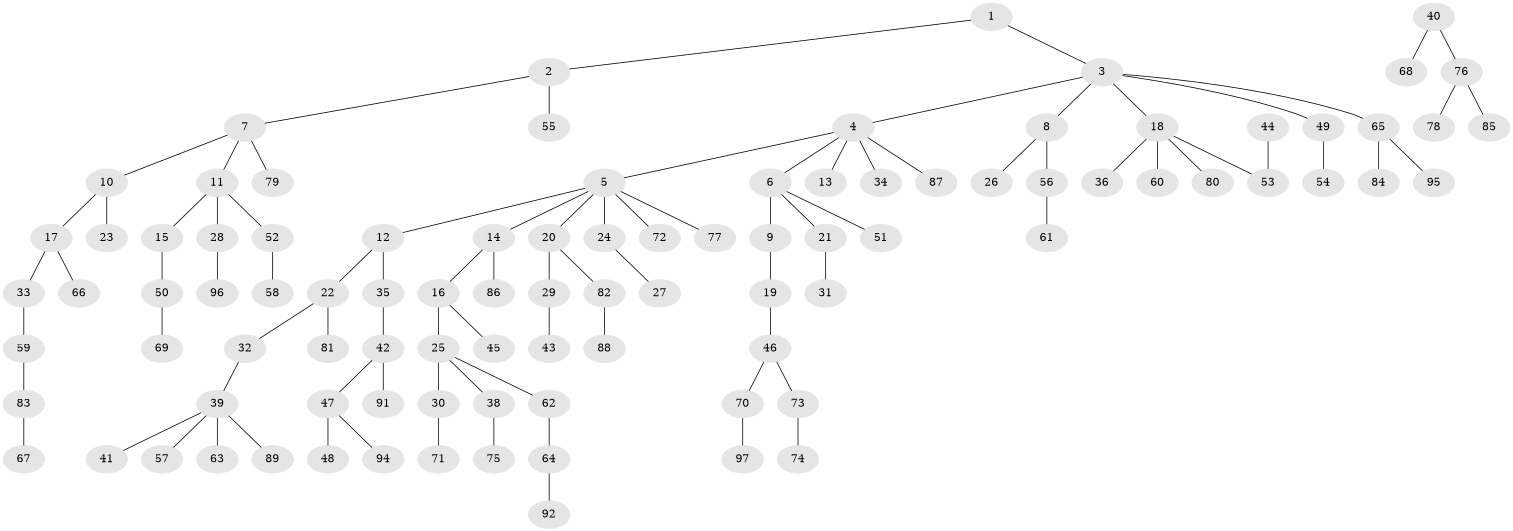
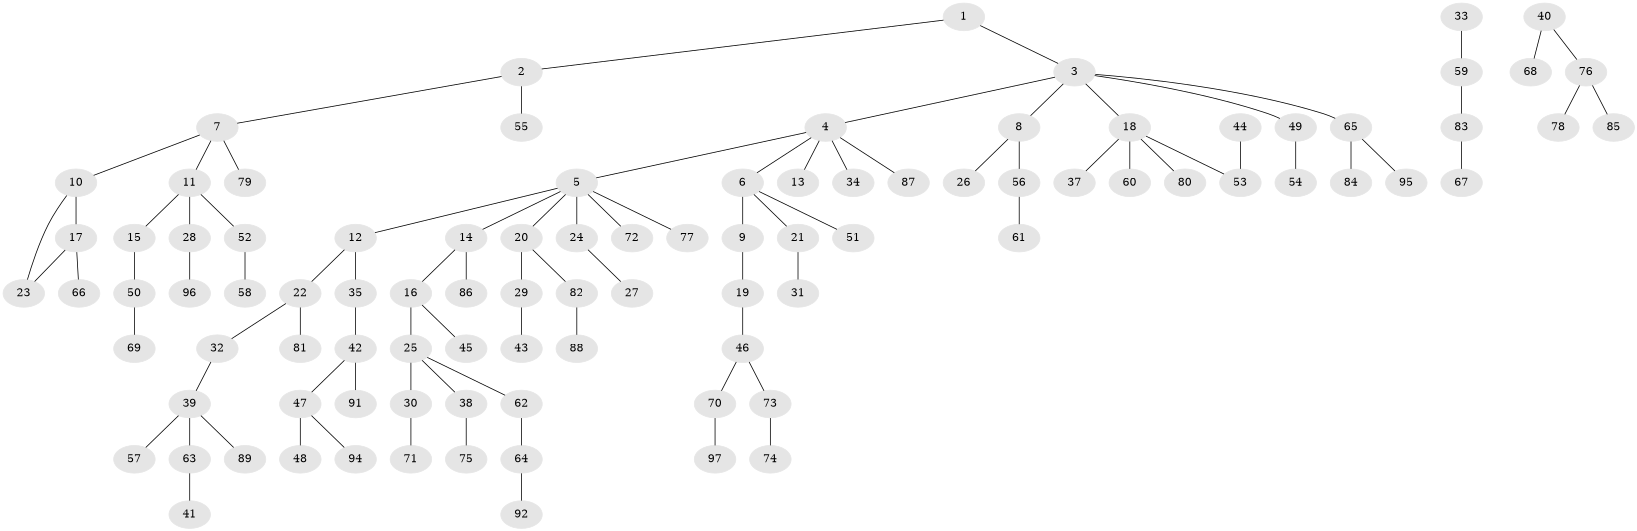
  graph {
    node [color=gray90 style=filled]
    1
    2
    3
    7
    55
    4
    8
    18
    49
    65
    10
    11
    79
    5
    6
    13
    34
    87
    26
    56
-   36
+   36 [label=37]
    60
    80
    53
    54
    84
    95
    12
    14
    20
    24
    72
    77
    9
    21
    51
    22
    35
    16
    86
    29
    82
    27
    19
    31
    17
    23
    15
    28
    52
    61
    46
    33
    66
    50
    96
    58
    32
    81
    42
    25
    45
    69
    30
    38
    62
    59
    44
    70
    73
    43
    88
    39
    71
    75
    64
    41
    57
    63
    89
    83
    47
    91
    40
    68
    76
    78
    85
    48
    94
    n91 [label=97]
    74
    67
    92
    1 -- 2
    1 -- 3
    2 -- 7
    2 -- 55
    3 -- 4
    3 -- 8
    3 -- 18
    3 -- 49
    3 -- 65
    7 -- 10
    7 -- 11
    7 -- 79
    4 -- 5
    4 -- 6
    4 -- 13
    4 -- 34
    4 -- 87
    8 -- 26
    8 -- 56
    18 -- 36
    18 -- 60
    18 -- 80
    18 -- 53
    49 -- 54
    65 -- 84
    65 -- 95
    10 -- 17
    10 -- 23
    11 -- 15
    11 -- 28
    11 -- 52
    5 -- 12
    5 -- 14
    5 -- 20
    5 -- 24
    5 -- 72
    5 -- 77
    6 -- 9
    6 -- 21
    6 -- 51
    56 -- 61
    12 -- 22
    12 -- 35
    14 -- 16
    14 -- 86
    20 -- 29
    20 -- 82
    24 -- 27
    9 -- 19
    21 -- 31
    22 -- 32
    22 -- 81
    35 -- 42
    16 -- 25
    16 -- 45
    29 -- 43
    82 -- 88
    19 -- 46
-   17 -- 33
+   17 -- 23
    17 -- 66
    15 -- 50
    28 -- 96
    52 -- 58
    46 -- 70
    46 -- 73
    33 -- 59
    50 -- 69
    32 -- 39
    42 -- 47
    42 -- 91
    25 -- 30
    25 -- 38
    25 -- 62
    30 -- 71
    38 -- 75
    62 -- 64
    59 -- 83
    44 -- 53
    70 -- n91
    73 -- 74
-   39 -- 41
+   63 -- 41
    39 -- 57
    39 -- 63
    39 -- 89
    64 -- 92
    83 -- 67
    47 -- 48
    47 -- 94
    40 -- 68
    40 -- 76
    76 -- 78
    76 -- 85
  }
